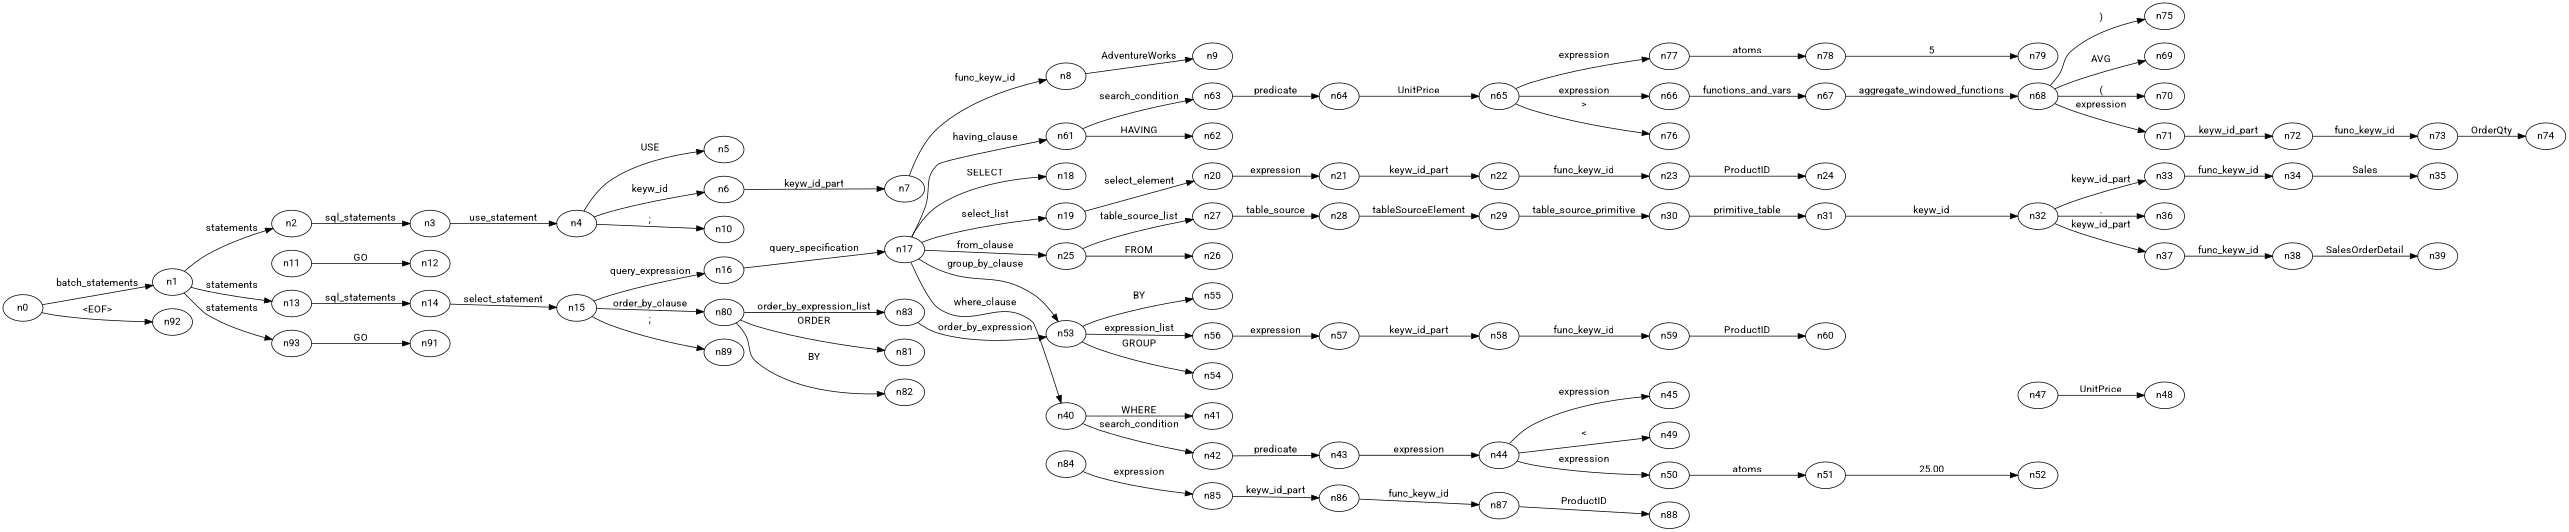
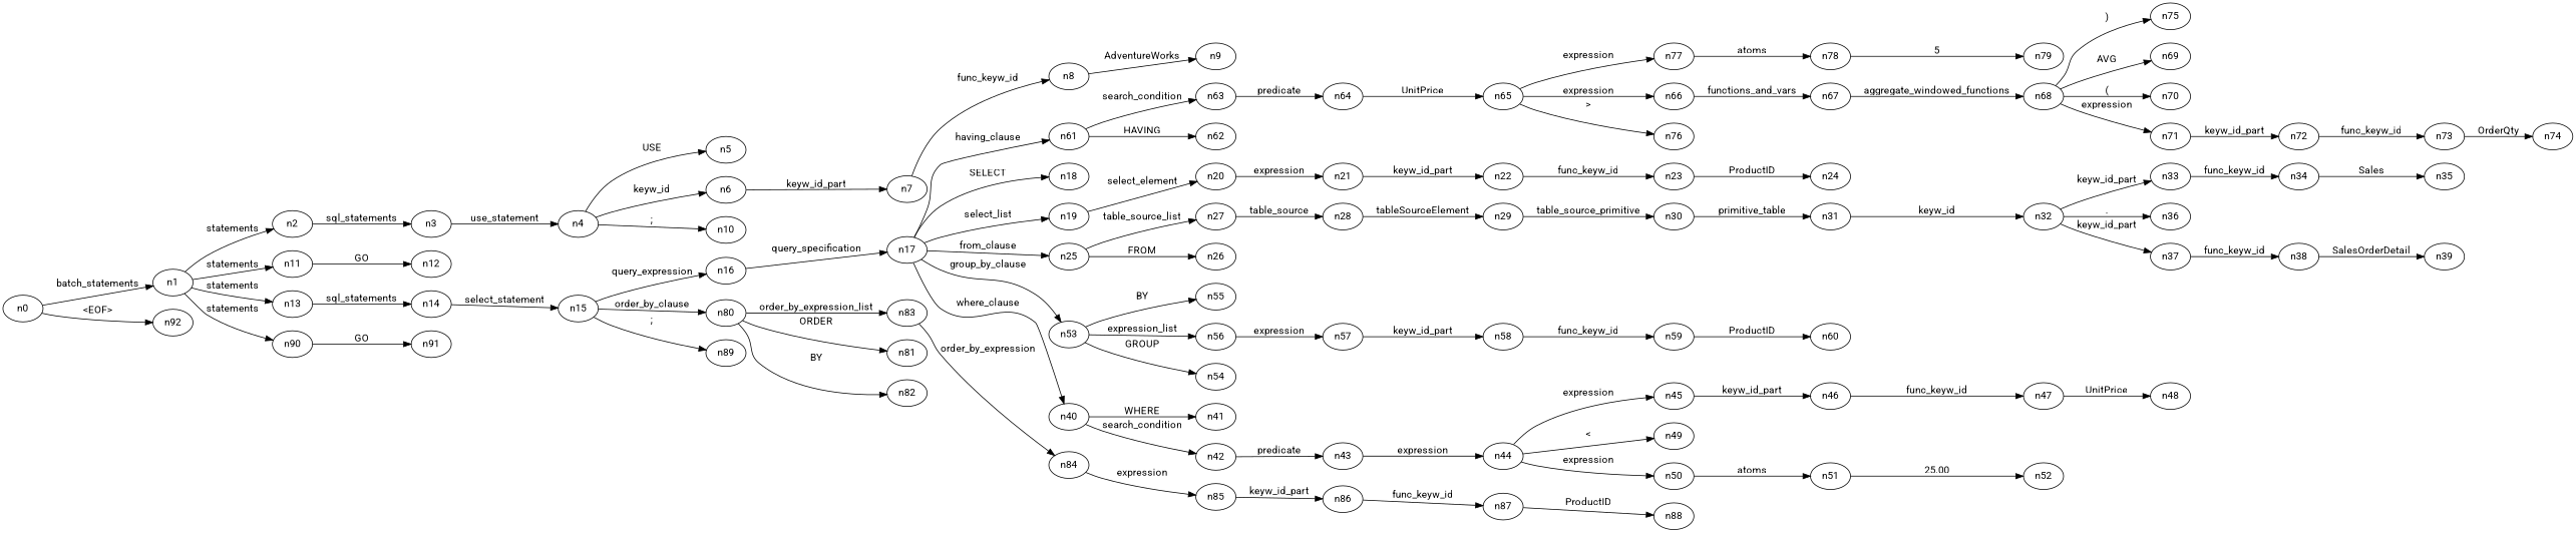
  digraph {
    fontname=Roboto
    rankdir=LR
    node [fontname=Roboto]
    edge [fontname=Roboto]
    n0
    n1
    n92
    n2
    n11
    n13
-   n90 [label=n93]
+   n90
    n3
    n12
    n14
    n91
    n4
    n5
    n6
    n10
    n7
    n8
    n9
    n15
    n16
    n80
    n89
    n17
    n81
    n82
    n83
    n18
    n19
    n25
    n40
    n53
    n61
    n20
    n26
    n27
    n41
    n42
    n54
    n55
    n56
    n62
    n63
    n21
    n22
    n23
    n24
    n28
    n29
    n30
    n31
    n32
    n33
    n36
    n37
    n34
    n38
    n35
    n39
    n43
    n44
    n45
    n49
    n50
+   n46
    n51
    n47
    n48
    n52
    n57
    n58
    n59
    n60
    n64
    n65
    n66
    n76
    n77
    n67
    n78
    n68
    n69
    n70
    n71
    n75
    n72
    n73
    n74
    n79
    n84
    n85
    n86
    n87
    n88
    n0 -> n1 [label=batch_statements]
    n0 -> n92 [label="<EOF>"]
    n1 -> n2 [label=statements]
+   n1 -> n11 [label=statements]
    n1 -> n13 [label=statements]
    n1 -> n90 [label=statements]
    n2 -> n3 [label=sql_statements]
    n11 -> n12 [label=GO]
    n13 -> n14 [label=sql_statements]
    n90 -> n91 [label=GO]
    n3 -> n4 [label=use_statement]
    n14 -> n15 [label=select_statement]
    n4 -> n5 [label=USE]
    n4 -> n6 [label=keyw_id]
    n4 -> n10 [label=";"]
    n6 -> n7 [label=keyw_id_part]
    n7 -> n8 [label=func_keyw_id]
    n8 -> n9 [label=AdventureWorks]
    n15 -> n16 [label=query_expression]
    n15 -> n80 [label=order_by_clause]
    n15 -> n89 [label=";"]
    n16 -> n17 [label=query_specification]
    n80 -> n81 [label=ORDER]
    n80 -> n82 [label=BY]
    n80 -> n83 [label=order_by_expression_list]
    n17 -> n18 [label=SELECT]
    n17 -> n19 [label=select_list]
    n17 -> n25 [label=from_clause]
    n17 -> n40 [label=where_clause]
    n17 -> n53 [label=group_by_clause]
    n17 -> n61 [label=having_clause]
-   n83 -> n53 [label=order_by_expression]
+   n83 -> n84 [label=order_by_expression]
    n19 -> n20 [label=select_element]
    n25 -> n26 [label=FROM]
    n25 -> n27 [label=table_source_list]
    n40 -> n41 [label=WHERE]
    n40 -> n42 [label=search_condition]
    n53 -> n54 [label=GROUP]
    n53 -> n55 [label=BY]
    n53 -> n56 [label=expression_list]
    n61 -> n62 [label=HAVING]
    n61 -> n63 [label=search_condition]
    n20 -> n21 [label=expression]
    n27 -> n28 [label=table_source]
    n42 -> n43 [label=predicate]
    n56 -> n57 [label=expression]
    n63 -> n64 [label=predicate]
    n21 -> n22 [label=keyw_id_part]
    n22 -> n23 [label=func_keyw_id]
    n23 -> n24 [label=ProductID]
    n28 -> n29 [label=tableSourceElement]
    n29 -> n30 [label=table_source_primitive]
    n30 -> n31 [label=primitive_table]
    n31 -> n32 [label=keyw_id]
    n32 -> n33 [label=keyw_id_part]
    n32 -> n36 [label="."]
    n32 -> n37 [label=keyw_id_part]
    n33 -> n34 [label=func_keyw_id]
    n37 -> n38 [label=func_keyw_id]
    n34 -> n35 [label=Sales]
    n38 -> n39 [label=SalesOrderDetail]
    n43 -> n44 [label=expression]
    n44 -> n45 [label=expression]
    n44 -> n49 [label="<"]
    n44 -> n50 [label=expression]
+   n45 -> n46 [label=keyw_id_part]
    n50 -> n51 [label=atoms]
+   n46 -> n47 [label=func_keyw_id]
    n51 -> n52 [label=25.00]
    n47 -> n48 [label=UnitPrice]
    n57 -> n58 [label=keyw_id_part]
    n58 -> n59 [label=func_keyw_id]
    n59 -> n60 [label=ProductID]
    n64 -> n65 [label=UnitPrice]
    n65 -> n66 [label=expression]
    n65 -> n76 [label=">"]
    n65 -> n77 [label=expression]
    n66 -> n67 [label=functions_and_vars]
    n77 -> n78 [label=atoms]
    n67 -> n68 [label=aggregate_windowed_functions]
    n78 -> n79 [label=5]
    n68 -> n69 [label=AVG]
    n68 -> n70 [label="("]
    n68 -> n71 [label=expression]
    n68 -> n75 [label=")"]
    n71 -> n72 [label=keyw_id_part]
    n72 -> n73 [label=func_keyw_id]
    n73 -> n74 [label=OrderQty]
    n84 -> n85 [label=expression]
    n85 -> n86 [label=keyw_id_part]
    n86 -> n87 [label=func_keyw_id]
    n87 -> n88 [label=ProductID]
  }
